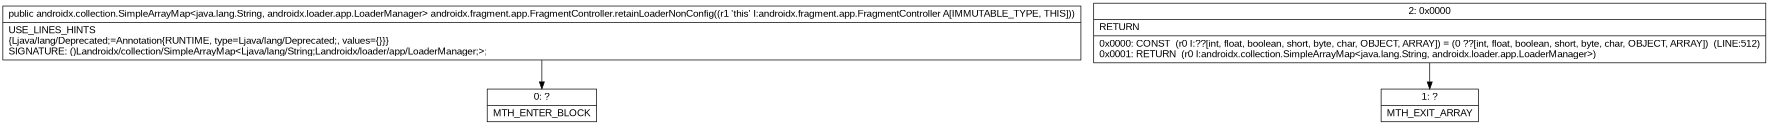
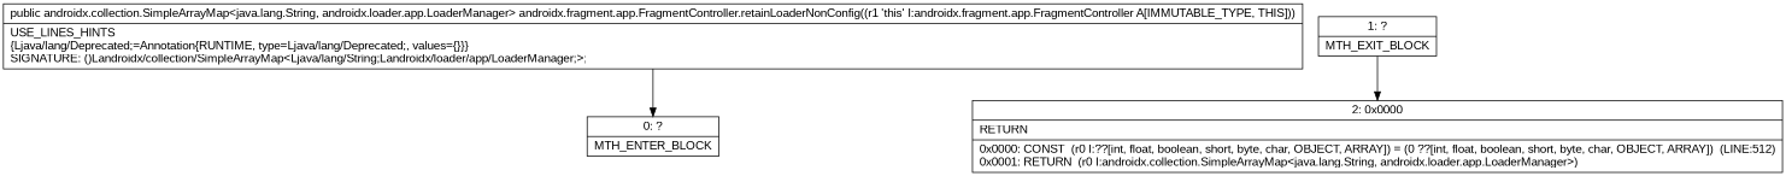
  digraph {
    fontname="Liberation Sans"
    node [fontname="Liberation Sans" shape=record]
    edge [fontname="Liberation Sans"]
    n1 [label="{0\:\ ?|MTH_ENTER_BLOCK\l}"]
    n2 [label="{2\:\ 0x0000|RETURN\l|0x0000: CONST  (r0 I:??[int, float, boolean, short, byte, char, OBJECT, ARRAY]) = (0 ??[int, float, boolean, short, byte, char, OBJECT, ARRAY])  (LINE:512)\l0x0001: RETURN  (r0 I:androidx.collection.SimpleArrayMap\<java.lang.String, androidx.loader.app.LoaderManager\>) \l}"]
-   n3 [label="{1\:\ ?|MTH_EXIT_ARRAY\l}"]
+   n3 [label="{1\:\ ?|MTH_EXIT_BLOCK\l}"]
    n4 [label="{public androidx.collection.SimpleArrayMap\<java.lang.String, androidx.loader.app.LoaderManager\> androidx.fragment.app.FragmentController.retainLoaderNonConfig((r1 'this' I:androidx.fragment.app.FragmentController A[IMMUTABLE_TYPE, THIS]))  | USE_LINES_HINTS\l\{Ljava\/lang\/Deprecated;=Annotation\{RUNTIME, type=Ljava\/lang\/Deprecated;, values=\{\}\}\}\lSIGNATURE: ()Landroidx\/collection\/SimpleArrayMap\<Ljava\/lang\/String;Landroidx\/loader\/app\/LoaderManager;\>;\l}"]
-   n2 -> n3
+   n3 -> n2
    n4 -> n1
  }
